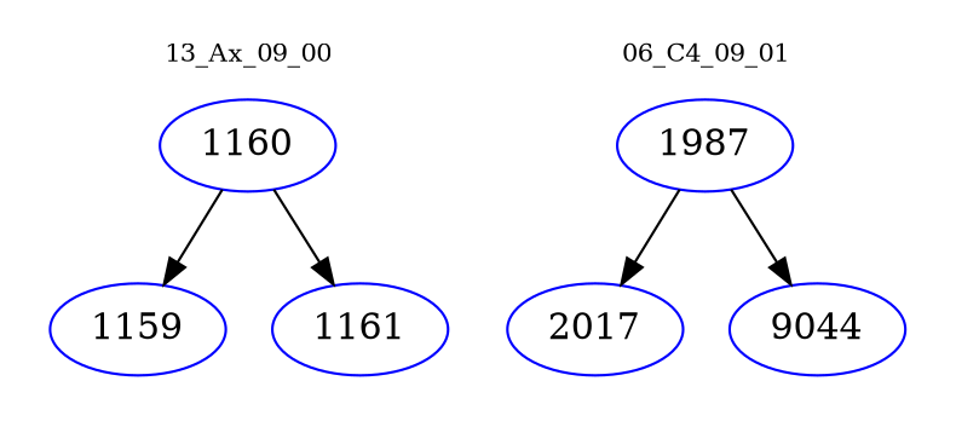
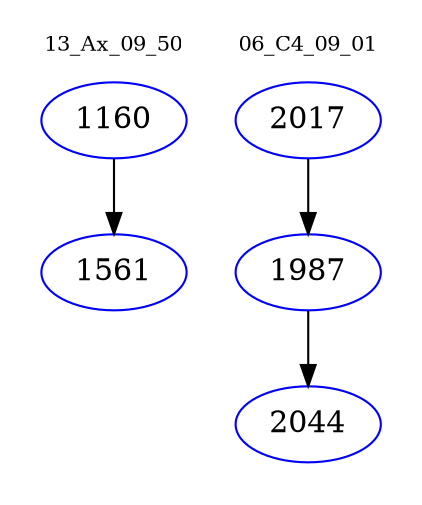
  digraph {
    node [color=blue]
    edge [color=black]
    n1 [label=1160]
-   n2 [label=1159]
-   n3 [label=1161]
+   n3 [label=1561]
    n4 [label=2017]
    n5 [label=1987]
-   n6 [label=9044]
+   n6 [label=2044]
    subgraph cluster_1 {
      color=white
      fontsize=10
-     label="13_Ax_09_00"
+     label="13_Ax_09_50"
      n1
-     n2
      n3
    }
    subgraph cluster_2 {
      color=white
      fontsize=10
      label="06_C4_09_01"
      n4
      n5
      n6
    }
-   n1 -> n2
    n1 -> n3
-   n5 -> n4
+   n4 -> n5
    n5 -> n6
  }
